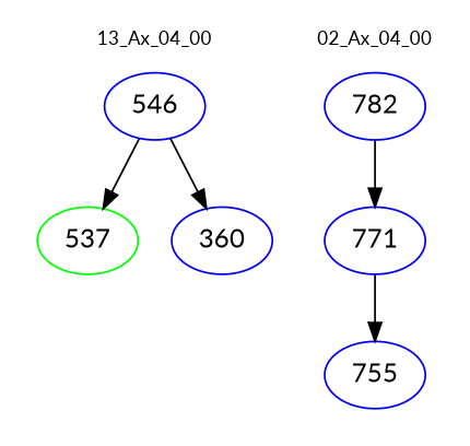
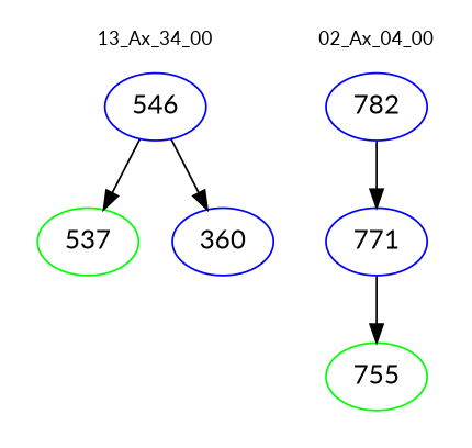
  digraph {
    fontname=Lato
    node [color=blue fontname=Lato]
    edge [color=black fontname=Lato]
    n1 [label=546]
    n2 [color=green label=537]
    n3 [label=360]
    n4 [label=771]
-   n5 [label=755]
+   n5 [color=green label=755]
    n6 [label=782]
    subgraph cluster_1 {
      color=white
      fontsize=10
-     label="13_Ax_04_00"
+     label="13_Ax_34_00"
      n1
      n2
      n3
    }
    subgraph cluster_2 {
      color=white
      fontsize=10
      label="02_Ax_04_00"
      n4
      n5
      n6
    }
    n1 -> n2
    n1 -> n3
    n4 -> n5
    n6 -> n4
  }
